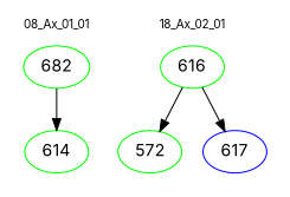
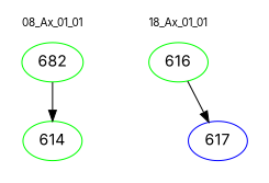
  digraph {
    fontname=Inter
    node [color=green fontname=Inter]
    edge [color=black fontname=Inter]
    n1 [label=682]
    n2 [label=614]
    n3 [label=616]
-   n4 [label=572]
    n5 [color=blue label=617]
    subgraph cluster_1 {
      color=white
      fontsize=10
      label="08_Ax_01_01"
      n1
      n2
    }
    subgraph cluster_2 {
      color=white
      fontsize=10
-     label="18_Ax_02_01"
+     label="18_Ax_01_01"
      n3
-     n4
      n5
    }
    n1 -> n2
-   n3 -> n4
    n3 -> n5
  }
